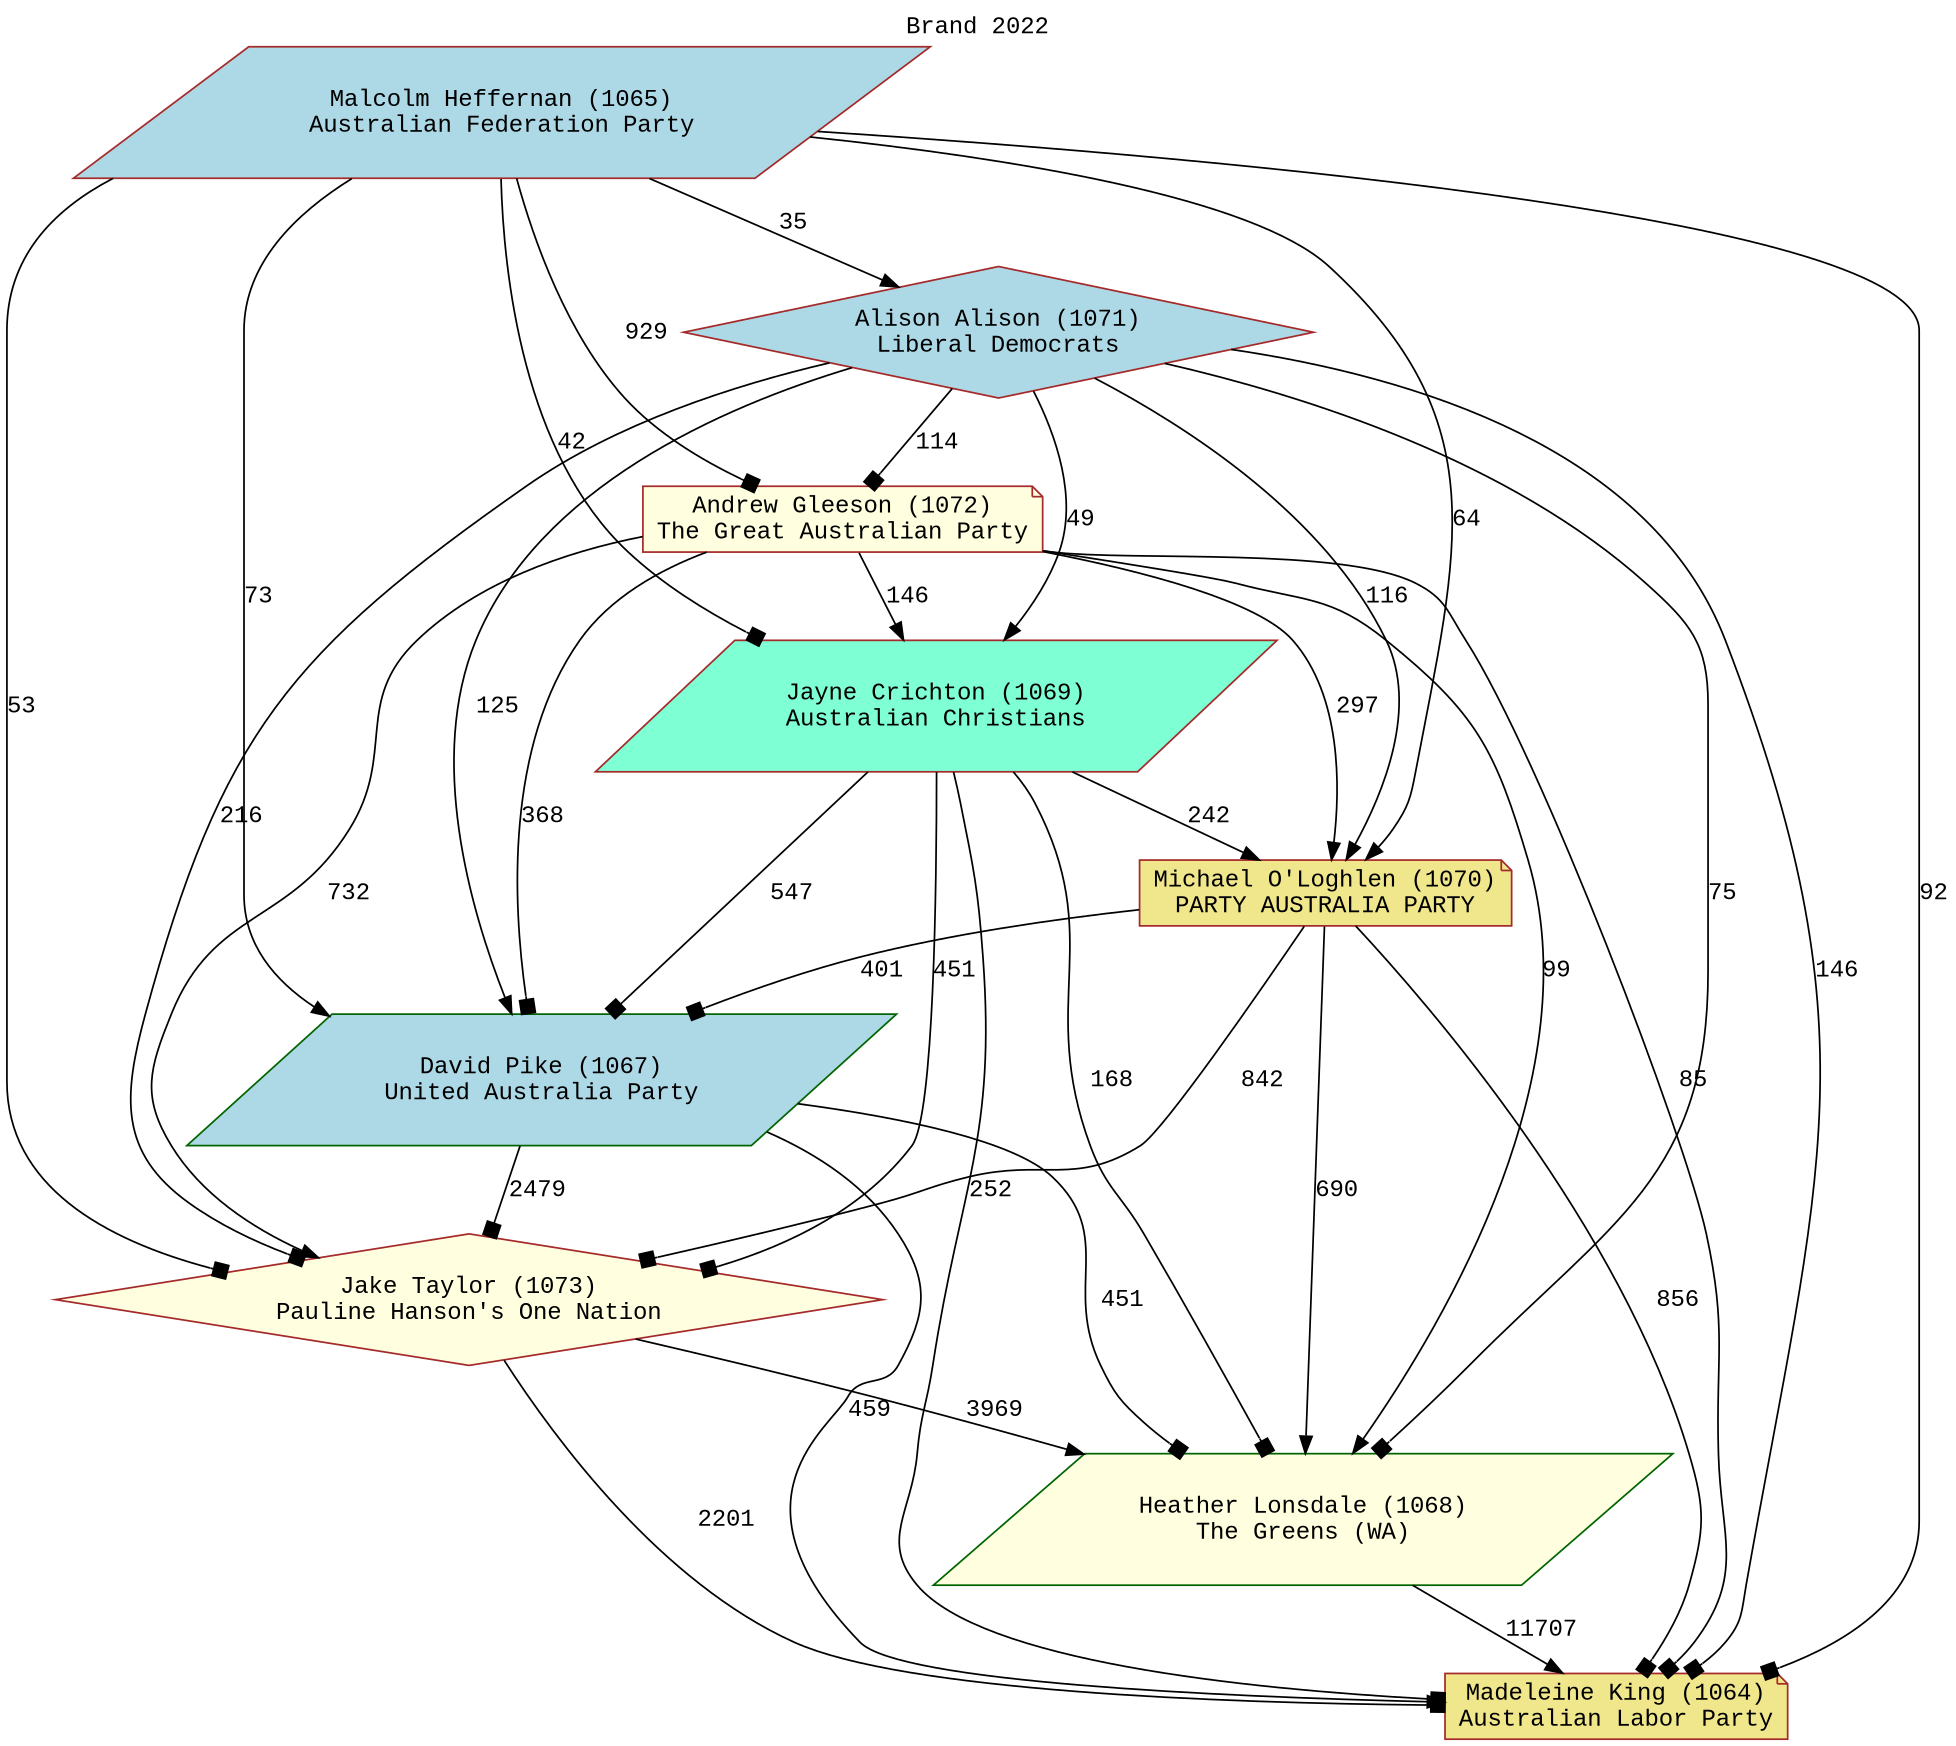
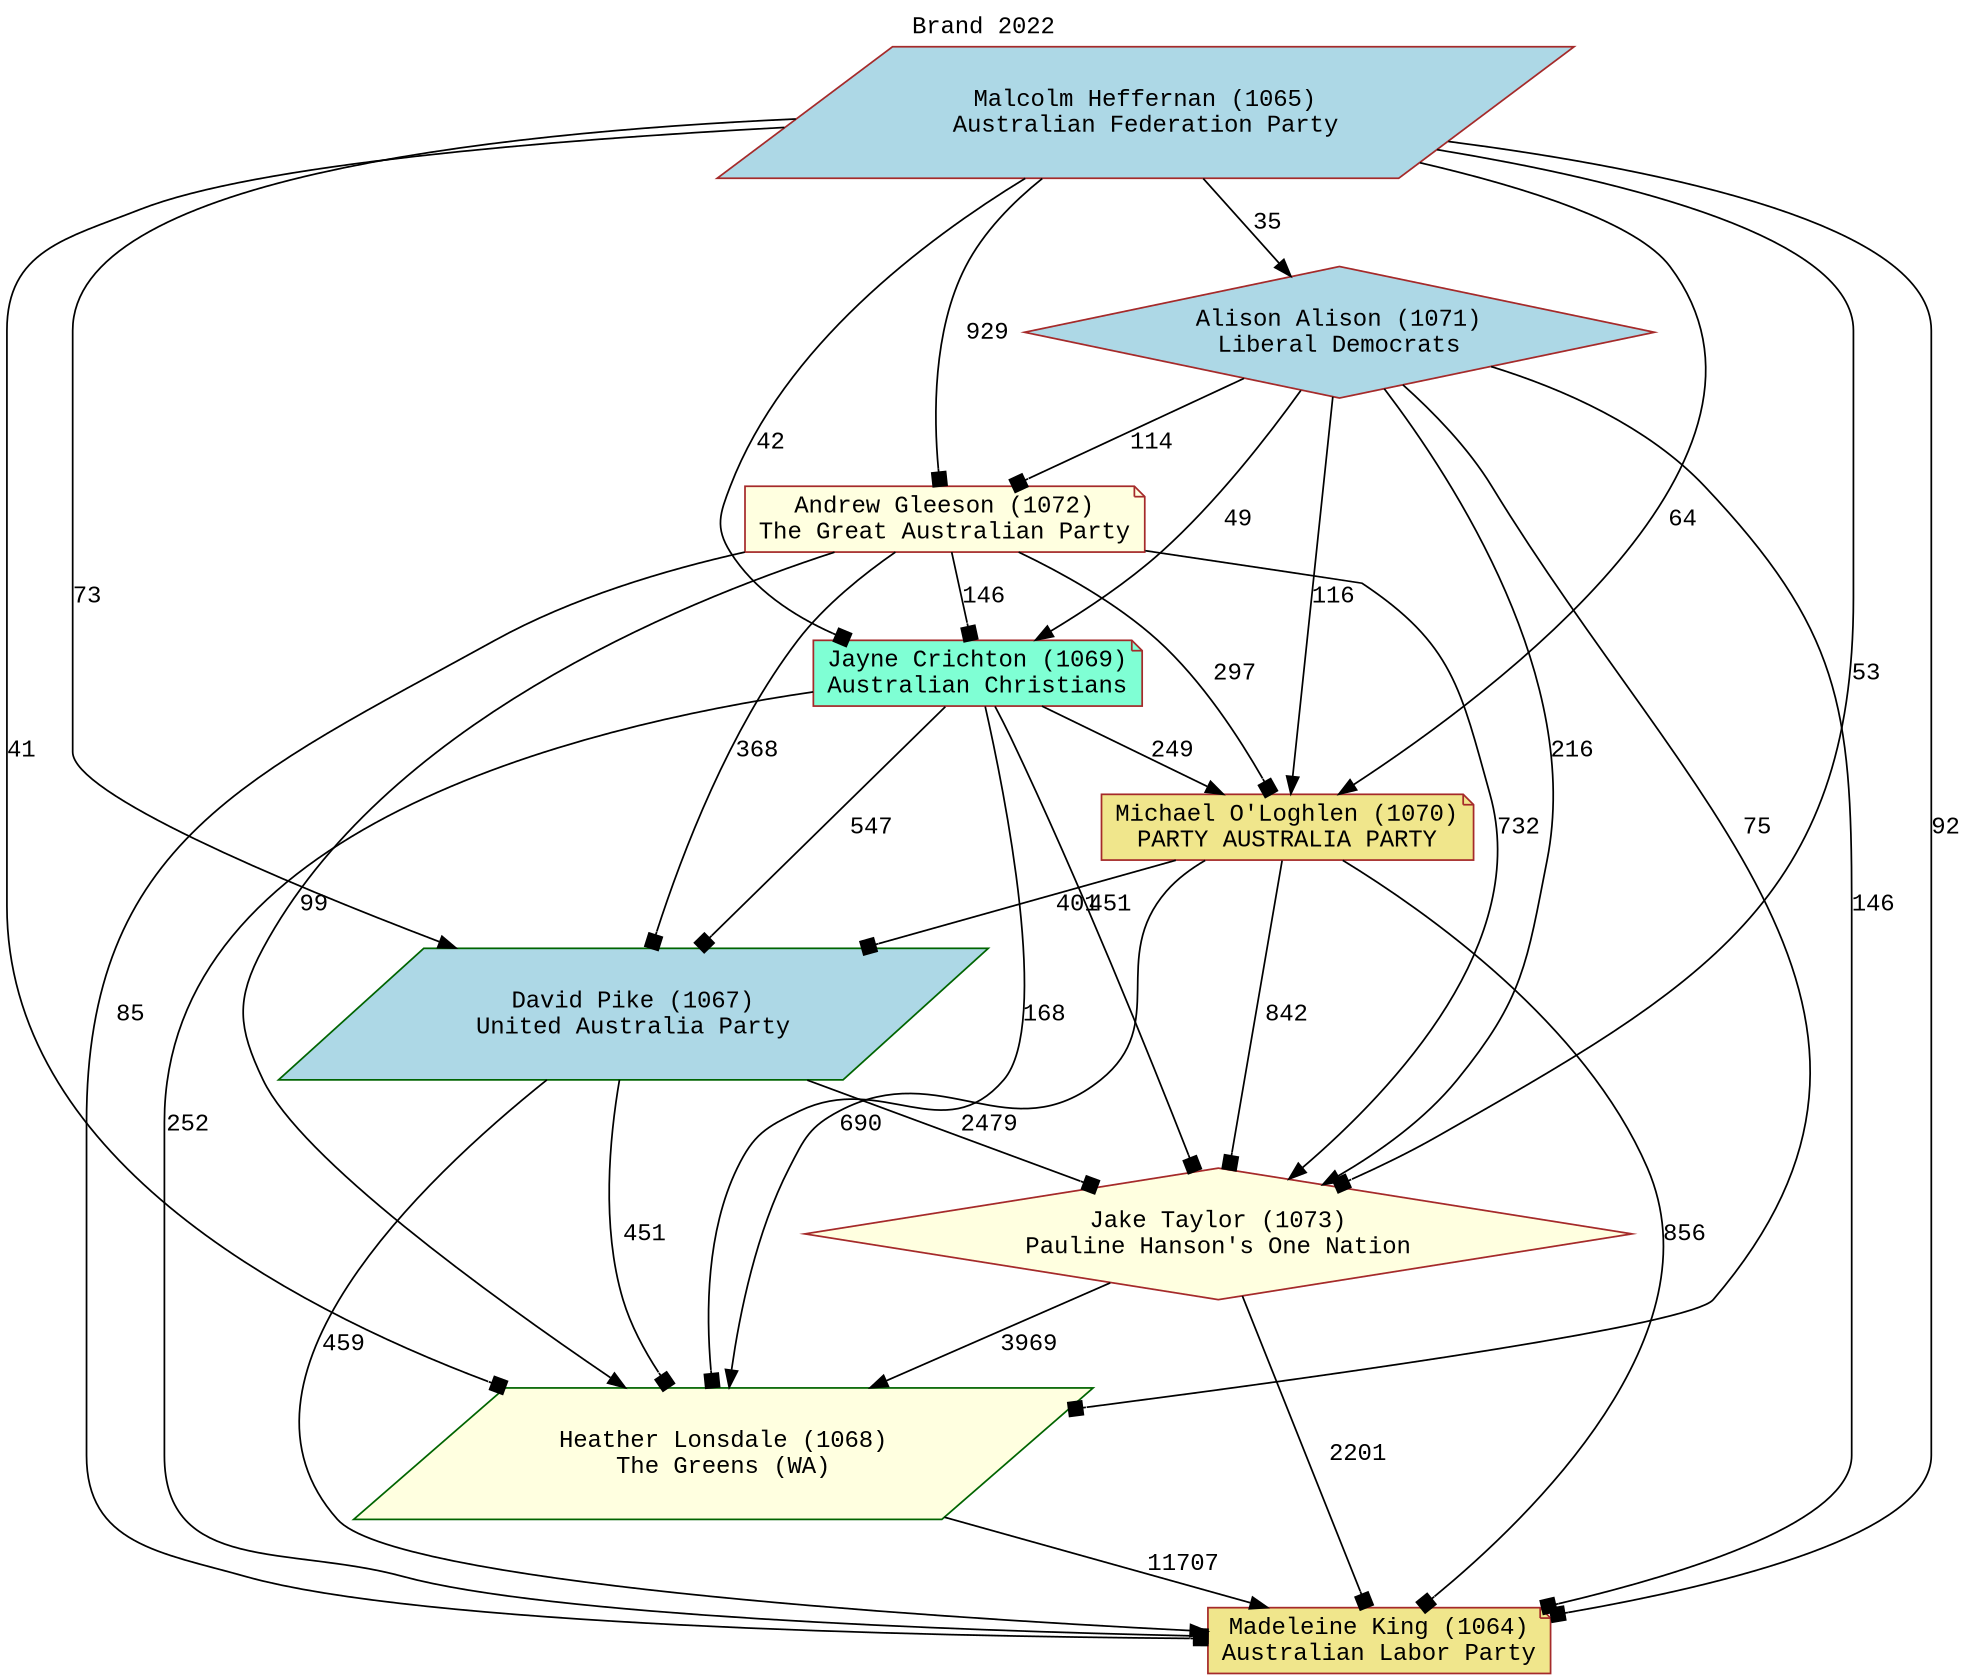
  digraph {
    fontname="Liberation Mono"
    label="Brand 2022"
    labelloc=t
    mclimit=10
    node [color=brown fillcolor=lightyellow fontname="Liberation Mono" shape=note style=filled]
    edge [arrowhead=box fontname="Liberation Mono"]
    n1 [fillcolor=khaki label="Michael O'Loghlen (1070)\nPARTY AUSTRALIA PARTY"]
    n2 [color=darkgreen label="Heather Lonsdale (1068)\nThe Greens (WA)" shape=parallelogram]
    n3 [color=darkgreen fillcolor=lightblue label="David Pike (1067)\nUnited Australia Party" shape=parallelogram]
    n4 [fillcolor=khaki label="Madeleine King (1064)\nAustralian Labor Party"]
    n5 [label="Jake Taylor (1073)\nPauline Hanson's One Nation" shape=diamond]
-   n6 [fillcolor=aquamarine label="Jayne Crichton (1069)\nAustralian Christians" shape=parallelogram]
+   n6 [fillcolor=aquamarine label="Jayne Crichton (1069)\nAustralian Christians"]
    n7 [fillcolor=lightblue label="Alison Alison (1071)\nLiberal Democrats" shape=diamond]
    n8 [label="Andrew Gleeson (1072)\nThe Great Australian Party"]
    n9 [fillcolor=lightblue label="Malcolm Heffernan (1065)\nAustralian Federation Party" shape=parallelogram]
    n1 -> n2 [arrowhead=normal label=690]
    n1 -> n3 [label=401]
    n1 -> n4 [label=856]
    n1 -> n5 [label=842]
    n2 -> n4 [arrowhead=normal label=11707]
    n3 -> n2 [label=451]
    n3 -> n4 [arrowhead=normal label=459]
    n3 -> n5 [label=2479]
    n5 -> n2 [arrowhead=normal label=3969]
    n5 -> n4 [label=2201]
-   n6 -> n1 [arrowhead=normal label=242]
+   n6 -> n1 [arrowhead=normal label=249]
    n6 -> n2 [label=168]
    n6 -> n3 [label=547]
    n6 -> n4 [label=252]
    n6 -> n5 [label=451]
    n7 -> n1 [arrowhead=normal label=116]
    n7 -> n2 [label=75]
-   n7 -> n3 [arrowhead=normal label=125]
    n7 -> n4 [label=146]
-   n7 -> n5 [label=216]
+   n7 -> n5 [arrowhead=normal label=216]
    n7 -> n6 [arrowhead=normal label=49]
    n7 -> n8 [label=114]
-   n8 -> n1 [arrowhead=normal label=297]
+   n8 -> n1 [label=297]
    n8 -> n2 [arrowhead=normal label=99]
    n8 -> n3 [label=368]
    n8 -> n4 [label=85]
    n8 -> n5 [arrowhead=normal label=732]
-   n8 -> n6 [arrowhead=normal label=146]
+   n8 -> n6 [label=146]
    n9 -> n1 [arrowhead=normal label=64]
+   n9 -> n2 [label=41]
    n9 -> n3 [arrowhead=normal label=73]
    n9 -> n4 [label=92]
    n9 -> n5 [label=53]
    n9 -> n6 [label=42]
    n9 -> n7 [arrowhead=normal label=35]
    n9 -> n8 [label=929]
  }
